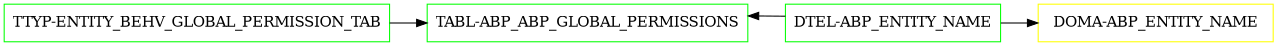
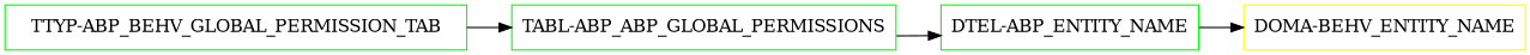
  digraph {
    rankdir=LR
    node [color=green shape=box]
    n1 [label="TABL-ABP_ABP_GLOBAL_PERMISSIONS"]
-   "TTYP-ABP_BEHV_GLOBAL_PERMISSION_TAB" [label="TTYP-ENTITY_BEHV_GLOBAL_PERMISSION_TAB"]
+   "TTYP-ABP_BEHV_GLOBAL_PERMISSION_TAB"
    "DTEL-ABP_ENTITY_NAME"
-   "DOMA-ABP_ENTITY_NAME" [color=yellow]
-   "DTEL-ABP_ENTITY_NAME" -> n1
+   "DOMA-ABP_ENTITY_NAME" [color=yellow label="DOMA-BEHV_ENTITY_NAME"]
+   n1 -> "DTEL-ABP_ENTITY_NAME"
    "TTYP-ABP_BEHV_GLOBAL_PERMISSION_TAB" -> n1
    "DTEL-ABP_ENTITY_NAME" -> "DOMA-ABP_ENTITY_NAME"
  }
